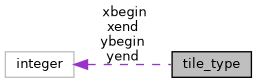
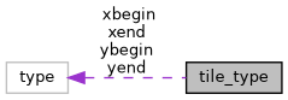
  digraph {
    rankdir=LR
    node [fontname=Helvetica fontsize=10 shape=record style=filled]
    n1 [color=black fillcolor=grey75 fontcolor=black height=0.2 label=tile_type width=0.4]
-   n2 [color=grey75 fillcolor=white height=0.2 label=integer width=0.4]
+   n2 [color=grey75 fillcolor=white height=0.2 label=type width=0.4]
    n2 -> n1 [color=darkorchid3 dir=back fontname=Helvetica fontsize=10 label=" xbegin\nxend\nybegin\nyend" labelfontname=Helvetica labelfontsize=10 style=dashed]
  }
